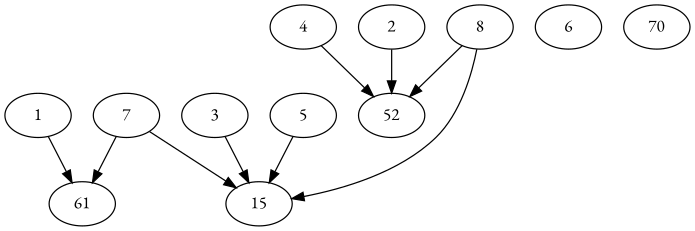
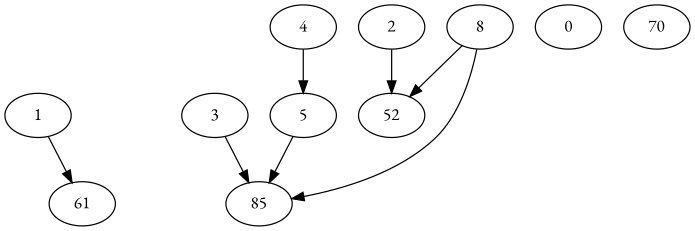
  digraph {
    fontname="EB Garamond"
    node [alpha=0.08 fontname="EB Garamond"]
    edge [fontname="EB Garamond"]
    1 [expect_size=22170624]
    n2 [alpha=0.11 expect_size=24251392 label=61]
    2 [alpha=0.11 expect_size=27348992]
    n4 [expect_size=43718656 label=52]
    3 [alpha=0.05 expect_size=14052352]
-   15 [expect_size=17543168]
+   15 [expect_size=17543168 label=85]
    4 [alpha=0.13 expect_size=15005696]
    5 [alpha=0.14 expect_size=11825152]
-   6 [alpha=0.00 expect_size=37997568]
-   7 [alpha=0.15 expect_size=50348032]
+   6 [alpha=0.00 expect_size=37997568 label=0]
    8 [alpha=0.20 expect_size=18938880]
    n12 [alpha=0.17 expect_size=22901760 label=70]
    1 -> n2
    2 -> n4
    3 -> 15
-   4 -> n4
+   4 -> 5
    5 -> 15
-   7 -> n2
-   7 -> 15
    8 -> n4
    8 -> 15
  }
